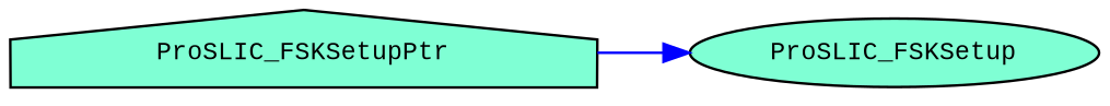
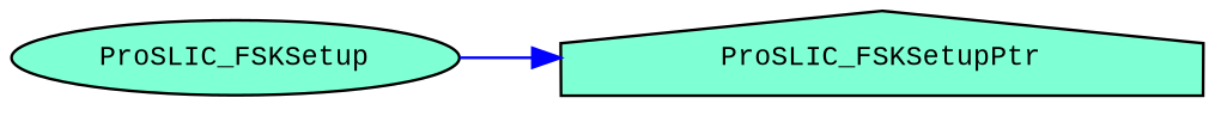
  digraph {
    rankdir=LR
    fontname="Liberation Mono"
    node [color=black fillcolor=aquamarine fontname="Liberation Mono" fontsize=10 style=filled]
    n1 [fontcolor=black height=0.2 label=ProSLIC_FSKSetup shape=ellipse width=0.4]
    n2 [height=0.2 label=ProSLIC_FSKSetupPtr shape=house width=0.4]
-   n2 -> n1 [color=blue fontname="Liberation Mono" fontsize=10 labelfontname=Helvetica labelfontsize=10 style=solid]
+   n1 -> n2 [color=blue fontname="Liberation Mono" fontsize=10 labelfontname=Helvetica labelfontsize=10 style=solid]
  }
